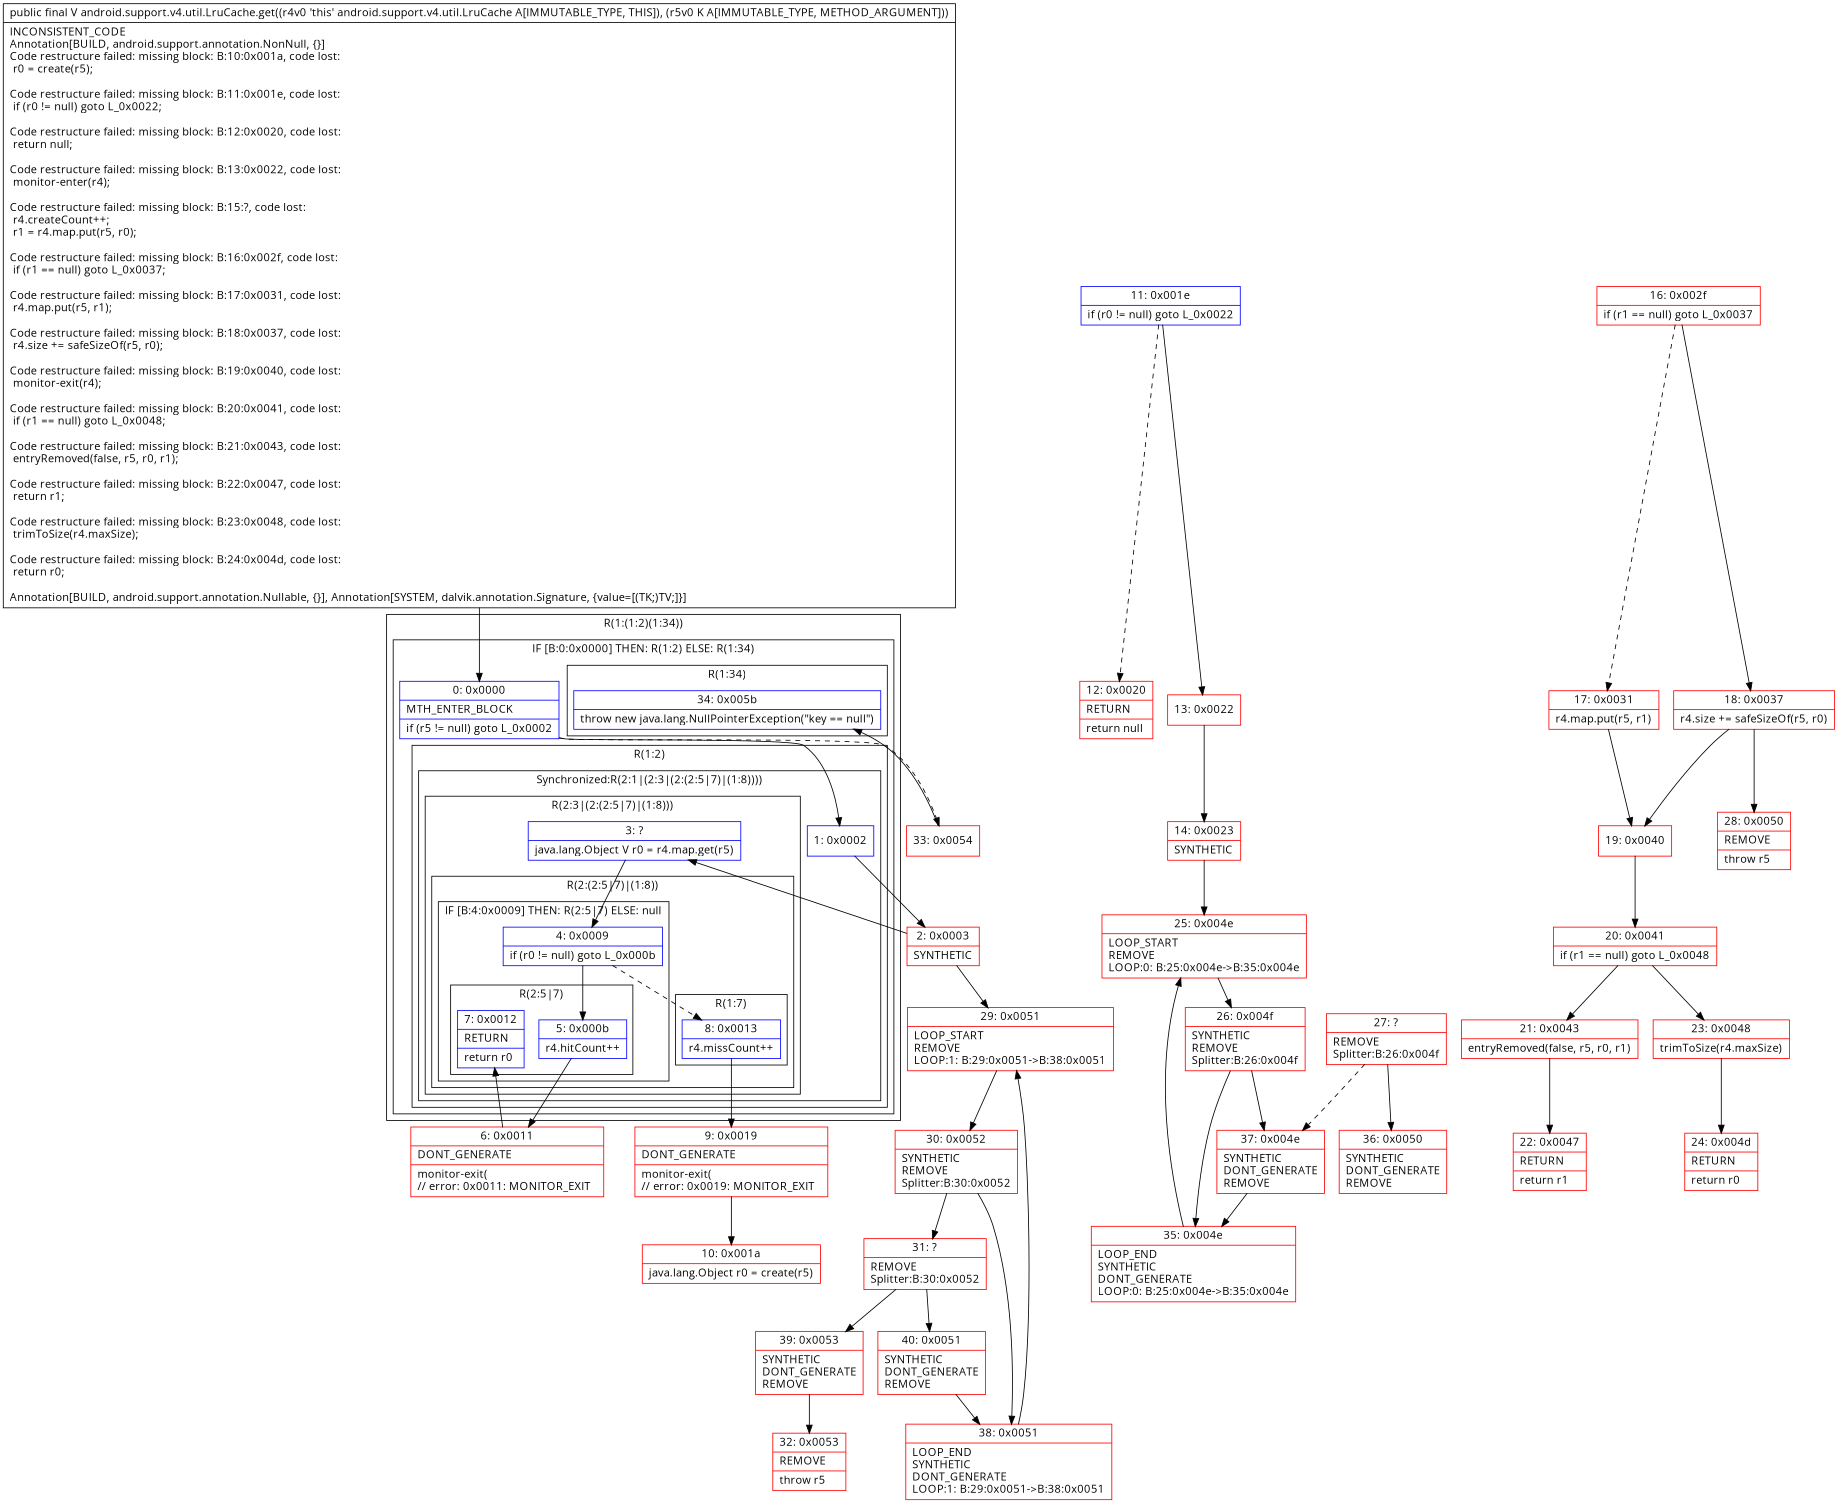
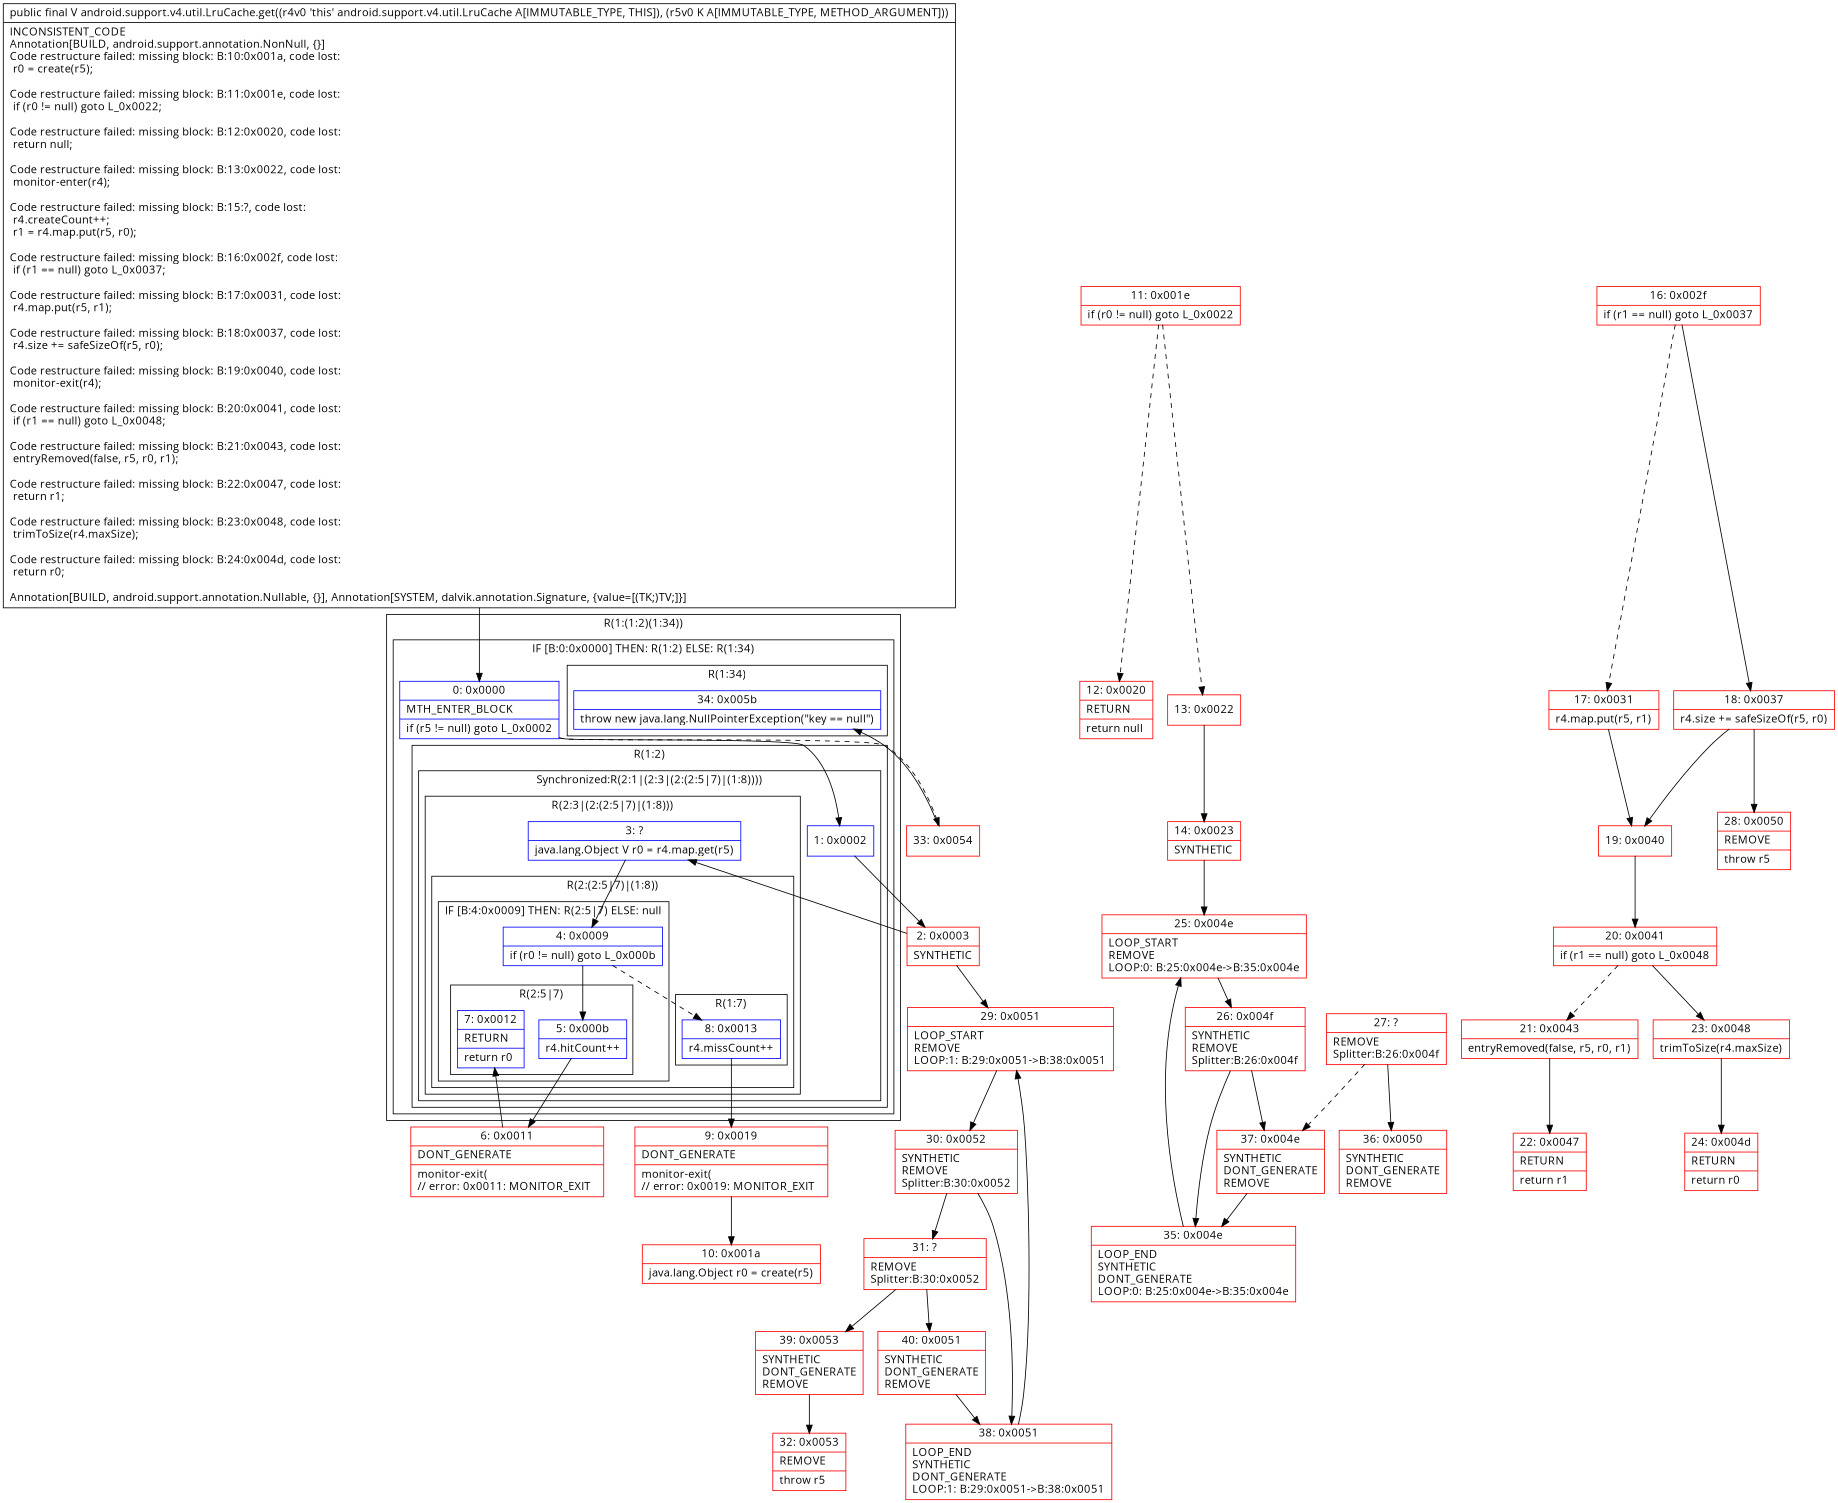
  digraph {
    fontname="Open Sans"
    node [color=red fontname="Open Sans" shape=record]
    edge [fontname="Open Sans"]
    n1 [color=blue label="{5\:\ 0x000b|r4.hitCount++\l}"]
    n2 [color=blue label="{7\:\ 0x0012|RETURN\l|return r0\l}"]
    n3 [color=blue label="{4\:\ 0x0009|if (r0 != null) goto L_0x000b\l}"]
    n4 [color=blue label="{8\:\ 0x0013|r4.missCount++\l}"]
    n5 [color=blue label="{3\:\ ?|java.lang.Object V r0 = r4.map.get(r5)\l}"]
    n6 [color=blue label="{1\:\ 0x0002}"]
    n7 [color=blue label="{34\:\ 0x005b|throw new java.lang.NullPointerException(\"key == null\")\l}"]
    n8 [color=blue label="{0\:\ 0x0000|MTH_ENTER_BLOCK\l|if (r5 != null) goto L_0x0002\l}"]
    n9 [label="{6\:\ 0x0011|DONT_GENERATE\l|monitor\-exit(\l\/\/ error: 0x0011: MONITOR_EXIT  \l}"]
    n10 [label="{9\:\ 0x0019|DONT_GENERATE\l|monitor\-exit(\l\/\/ error: 0x0019: MONITOR_EXIT  \l}"]
    n11 [label="{2\:\ 0x0003|SYNTHETIC\l}"]
    n12 [label="{33\:\ 0x0054}"]
    n13 [label="{29\:\ 0x0051|LOOP_START\lREMOVE\lLOOP:1: B:29:0x0051\-\>B:38:0x0051\l}"]
    n14 [label="{10\:\ 0x001a|java.lang.Object r0 = create(r5)\l}"]
    n15 [label="{30\:\ 0x0052|SYNTHETIC\lREMOVE\lSplitter:B:30:0x0052\l}"]
-   n16 [color=blue label="{11\:\ 0x001e|if (r0 != null) goto L_0x0022\l}"]
+   n16 [label="{11\:\ 0x001e|if (r0 != null) goto L_0x0022\l}"]
    n17 [label="{12\:\ 0x0020|RETURN\l|return null\l}"]
    n18 [label="{13\:\ 0x0022}"]
    n19 [label="{14\:\ 0x0023|SYNTHETIC\l}"]
    n20 [label="{25\:\ 0x004e|LOOP_START\lREMOVE\lLOOP:0: B:25:0x004e\-\>B:35:0x004e\l}"]
    n21 [label="{26\:\ 0x004f|SYNTHETIC\lREMOVE\lSplitter:B:26:0x004f\l}"]
    n22 [label="{16\:\ 0x002f|if (r1 == null) goto L_0x0037\l}"]
    n23 [label="{17\:\ 0x0031|r4.map.put(r5, r1)\l}"]
    n24 [label="{18\:\ 0x0037|r4.size += safeSizeOf(r5, r0)\l}"]
    n25 [label="{19\:\ 0x0040}"]
    n26 [label="{28\:\ 0x0050|REMOVE\l|throw r5\l}"]
    n27 [label="{20\:\ 0x0041|if (r1 == null) goto L_0x0048\l}"]
    n28 [label="{21\:\ 0x0043|entryRemoved(false, r5, r0, r1)\l}"]
    n29 [label="{23\:\ 0x0048|trimToSize(r4.maxSize)\l}"]
    n30 [label="{22\:\ 0x0047|RETURN\l|return r1\l}"]
    n31 [label="{24\:\ 0x004d|RETURN\l|return r0\l}"]
    n32 [label="{35\:\ 0x004e|LOOP_END\lSYNTHETIC\lDONT_GENERATE\lLOOP:0: B:25:0x004e\-\>B:35:0x004e\l}"]
    n33 [label="{37\:\ 0x004e|SYNTHETIC\lDONT_GENERATE\lREMOVE\l}"]
    n34 [label="{27\:\ ?|REMOVE\lSplitter:B:26:0x004f\l}"]
    n35 [label="{36\:\ 0x0050|SYNTHETIC\lDONT_GENERATE\lREMOVE\l}"]
    n36 [label="{31\:\ ?|REMOVE\lSplitter:B:30:0x0052\l}"]
    n37 [label="{38\:\ 0x0051|LOOP_END\lSYNTHETIC\lDONT_GENERATE\lLOOP:1: B:29:0x0051\-\>B:38:0x0051\l}"]
    n38 [label="{39\:\ 0x0053|SYNTHETIC\lDONT_GENERATE\lREMOVE\l}"]
    n39 [label="{40\:\ 0x0051|SYNTHETIC\lDONT_GENERATE\lREMOVE\l}"]
    n40 [label="{32\:\ 0x0053|REMOVE\l|throw r5\l}"]
    n41 [label="{public final V android.support.v4.util.LruCache.get((r4v0 'this' android.support.v4.util.LruCache A[IMMUTABLE_TYPE, THIS]), (r5v0 K A[IMMUTABLE_TYPE, METHOD_ARGUMENT]))  | INCONSISTENT_CODE\lAnnotation[BUILD, android.support.annotation.NonNull, \{\}]\lCode restructure failed: missing block: B:10:0x001a, code lost:\l    r0 = create(r5);\l\lCode restructure failed: missing block: B:11:0x001e, code lost:\l    if (r0 != null) goto L_0x0022;\l\lCode restructure failed: missing block: B:12:0x0020, code lost:\l    return null;\l\lCode restructure failed: missing block: B:13:0x0022, code lost:\l    monitor\-enter(r4);\l\lCode restructure failed: missing block: B:15:?, code lost:\l    r4.createCount++;\l    r1 = r4.map.put(r5, r0);\l\lCode restructure failed: missing block: B:16:0x002f, code lost:\l    if (r1 == null) goto L_0x0037;\l\lCode restructure failed: missing block: B:17:0x0031, code lost:\l    r4.map.put(r5, r1);\l\lCode restructure failed: missing block: B:18:0x0037, code lost:\l    r4.size += safeSizeOf(r5, r0);\l\lCode restructure failed: missing block: B:19:0x0040, code lost:\l    monitor\-exit(r4);\l\lCode restructure failed: missing block: B:20:0x0041, code lost:\l    if (r1 == null) goto L_0x0048;\l\lCode restructure failed: missing block: B:21:0x0043, code lost:\l    entryRemoved(false, r5, r0, r1);\l\lCode restructure failed: missing block: B:22:0x0047, code lost:\l    return r1;\l\lCode restructure failed: missing block: B:23:0x0048, code lost:\l    trimToSize(r4.maxSize);\l\lCode restructure failed: missing block: B:24:0x004d, code lost:\l    return r0;\l\lAnnotation[BUILD, android.support.annotation.Nullable, \{\}], Annotation[SYSTEM, dalvik.annotation.Signature, \{value=[(TK;)TV;]\}]\l}" color=""]
    subgraph cluster_1 {
      label="R(1:(1:2)(1:34))"
      subgraph cluster_2 {
        label="IF [B:0:0x0000] THEN: R(1:2) ELSE: R(1:34)"
        n8
        subgraph cluster_3 {
          label="R(1:2)"
          subgraph cluster_4 {
            label="Synchronized:R(2:1|(2:3|(2:(2:5|7)|(1:8))))"
            n6
            subgraph cluster_5 {
              label="R(2:3|(2:(2:5|7)|(1:8)))"
              n5
              subgraph cluster_6 {
                label="R(2:(2:5|7)|(1:8))"
                subgraph cluster_7 {
                  label="IF [B:4:0x0009] THEN: R(2:5|7) ELSE: null"
                  n3
                  subgraph cluster_8 {
                    label="R(2:5|7)"
                    n1
                    n2
                  }
                }
                subgraph cluster_9 {
                  label="R(1:7)"
                  n4
                }
              }
            }
          }
        }
        subgraph cluster_10 {
          label="R(1:34)"
          n7
        }
      }
    }
    n1 -> n9
    n3 -> n1
    n3 -> n4 [style=dashed]
    n4 -> n10
    n5 -> n3
    n6 -> n11
    n8 -> n6
    n8 -> n12 [style=dashed]
    n9 -> n2
    n10 -> n14
    n11 -> n5
    n11 -> n13
    n12 -> n7
    n13 -> n15
    n15 -> n36
    n15 -> n37
    n16 -> n17 [style=dashed]
-   n16 -> n18
+   n16 -> n18 [style=dashed]
    n18 -> n19
    n19 -> n20
    n20 -> n21
    n21 -> n32
    n21 -> n33
    n22 -> n23 [style=dashed]
    n22 -> n24
    n23 -> n25
    n24 -> n25
    n24 -> n26
    n25 -> n27
-   n27 -> n28 [style=solid]
+   n27 -> n28 [style=dashed]
    n27 -> n29
    n28 -> n30
    n29 -> n31
    n32 -> n20
    n33 -> n32
    n34 -> n33 [style=dashed]
    n34 -> n35
    n36 -> n38
    n36 -> n39
    n37 -> n13
    n38 -> n40
    n39 -> n37
    n41 -> n8
  }
